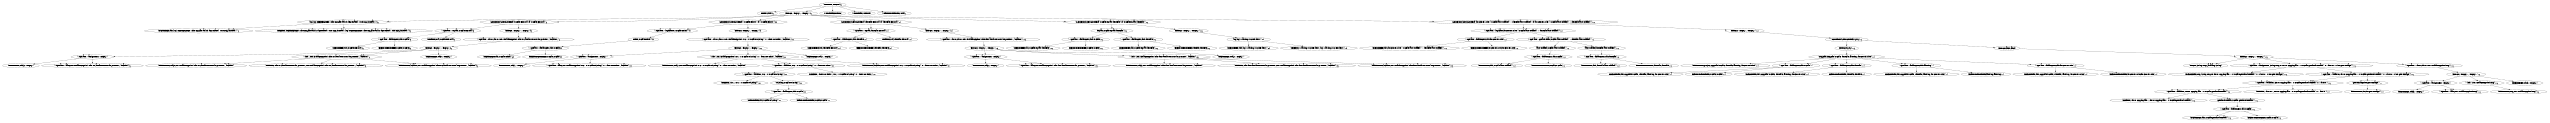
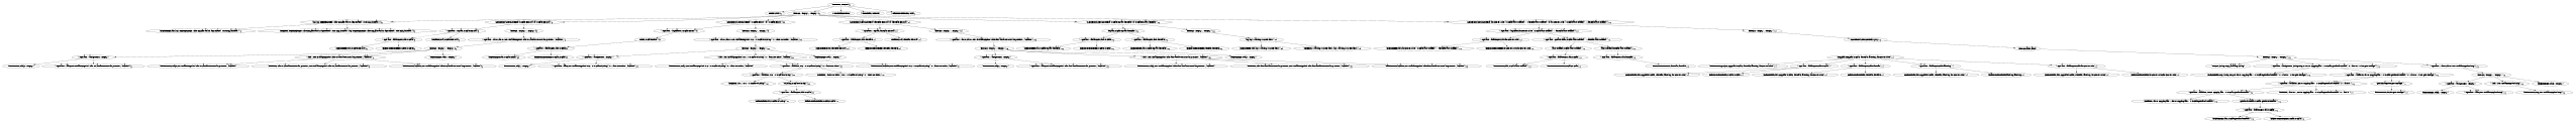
  digraph {
    n1 [label=<(METHOD,execute)<SUB>92</SUB>>]
    n2 [label=<(PARAM,this)<SUB>92</SUB>>]
    n3 [label=<(BLOCK,&lt;empty&gt;,&lt;empty&gt;)<SUB>92</SUB>>]
    n4 [label=<(MODIFIER,PUBLIC)>]
    n5 [label=<(MODIFIER,VIRTUAL)>]
    n6 [label=<(METHOD_RETURN,void)<SUB>92</SUB>>]
    n7 [label=<(log,log(&quot;DEPRECATED - The copyfile task is deprecated.  Use copy instead.&quot;))<SUB>93</SUB>>]
    n8 [label=<(CONTROL_STRUCTURE,if (srcFile == null),if (srcFile == null))<SUB>95</SUB>>]
    n9 [label=<(CONTROL_STRUCTURE,if (!srcFile.exists()),if (!srcFile.exists()))<SUB>99</SUB>>]
    n10 [label=<(CONTROL_STRUCTURE,if (destFile == null),if (destFile == null))<SUB>104</SUB>>]
    n11 [label=<(CONTROL_STRUCTURE,if (srcFile.equals(destFile)),if (srcFile.equals(destFile)))<SUB>108</SUB>>]
    n12 [label=<(CONTROL_STRUCTURE,if (forceOverwrite || srcFile.lastModified() &gt; destFile.lastModified()),if (forceOverwrite || srcFile.lastModified() &gt; destFile.lastModified()))<SUB>112</SUB>>]
    n13 [label=<(IDENTIFIER,this,log(&quot;DEPRECATED - The copyfile task is deprecated.  Use copy instead.&quot;))<SUB>93</SUB>>]
    n14 [label=<(LITERAL,&quot;DEPRECATED - The copyfile task is deprecated.  Use copy instead.&quot;,log(&quot;DEPRECATED - The copyfile task is deprecated.  Use copy instead.&quot;))<SUB>93</SUB>>]
    n15 [label=<(&lt;operator&gt;.equals,srcFile == null)<SUB>95</SUB>>]
    n16 [label=<(BLOCK,&lt;empty&gt;,&lt;empty&gt;)<SUB>95</SUB>>]
    n17 [label=<(&lt;operator&gt;.logicalNot,!srcFile.exists())<SUB>99</SUB>>]
    n18 [label=<(BLOCK,&lt;empty&gt;,&lt;empty&gt;)<SUB>99</SUB>>]
    n19 [label=<(&lt;operator&gt;.equals,destFile == null)<SUB>104</SUB>>]
    n20 [label=<(BLOCK,&lt;empty&gt;,&lt;empty&gt;)<SUB>104</SUB>>]
    n21 [label=<(equals,srcFile.equals(destFile))<SUB>108</SUB>>]
    n22 [label=<(BLOCK,&lt;empty&gt;,&lt;empty&gt;)<SUB>108</SUB>>]
    n23 [label=<(&lt;operator&gt;.logicalOr,forceOverwrite || srcFile.lastModified() &gt; destFile.lastModified())<SUB>112</SUB>>]
    n24 [label=<(BLOCK,&lt;empty&gt;,&lt;empty&gt;)<SUB>112</SUB>>]
    n25 [label=<(&lt;operator&gt;.fieldAccess,this.srcFile)<SUB>95</SUB>>]
    n26 [label=<(LITERAL,null,srcFile == null)<SUB>95</SUB>>]
    n27 [label=<(&lt;operator&gt;.throw,throw new BuildException(&quot;The src attribute must be present.&quot;, location);)<SUB>96</SUB>>]
    n28 [label=<(IDENTIFIER,this,srcFile == null)<SUB>95</SUB>>]
    n29 [label=<(FIELD_IDENTIFIER,srcFile,srcFile)<SUB>95</SUB>>]
    n30 [label=<(BLOCK,&lt;empty&gt;,&lt;empty&gt;)<SUB>96</SUB>>]
    n31 [label=<(&lt;operator&gt;.assignment,&lt;empty&gt;)>]
    n32 [label=<(&lt;init&gt;,new BuildException(&quot;The src attribute must be present.&quot;, location))<SUB>96</SUB>>]
    n33 [label=<(IDENTIFIER,$obj0,&lt;empty&gt;)>]
    n34 [label=<(IDENTIFIER,$obj0,&lt;empty&gt;)>]
    n35 [label=<(&lt;operator&gt;.alloc,new BuildException(&quot;The src attribute must be present.&quot;, location))<SUB>96</SUB>>]
    n36 [label=<(IDENTIFIER,$obj0,new BuildException(&quot;The src attribute must be present.&quot;, location))>]
    n37 [label=<(LITERAL,&quot;The src attribute must be present.&quot;,new BuildException(&quot;The src attribute must be present.&quot;, location))<SUB>96</SUB>>]
    n38 [label=<(IDENTIFIER,location,new BuildException(&quot;The src attribute must be present.&quot;, location))<SUB>96</SUB>>]
    n39 [label=<(exists,srcFile.exists())<SUB>99</SUB>>]
    n40 [label=<(&lt;operator&gt;.throw,throw new BuildException(&quot;src &quot; + srcFile.toString() + &quot; does not exist.&quot;, location);)<SUB>100</SUB>>]
    n41 [label=<(&lt;operator&gt;.fieldAccess,this.srcFile)<SUB>99</SUB>>]
    n42 [label=<(IDENTIFIER,this,srcFile.exists())<SUB>89</SUB>>]
    n43 [label=<(FIELD_IDENTIFIER,srcFile,srcFile)<SUB>99</SUB>>]
    n44 [label=<(BLOCK,&lt;empty&gt;,&lt;empty&gt;)<SUB>100</SUB>>]
    n45 [label=<(&lt;operator&gt;.assignment,&lt;empty&gt;)>]
    n46 [label=<(&lt;init&gt;,new BuildException(&quot;src &quot; + srcFile.toString() + &quot; does not exist.&quot;, location))<SUB>100</SUB>>]
    n47 [label=<(IDENTIFIER,$obj1,&lt;empty&gt;)>]
    n48 [label=<(IDENTIFIER,$obj1,&lt;empty&gt;)>]
    n49 [label=<(&lt;operator&gt;.alloc,new BuildException(&quot;src &quot; + srcFile.toString() + &quot; does not exist.&quot;, location))<SUB>100</SUB>>]
    n50 [label=<(IDENTIFIER,$obj1,new BuildException(&quot;src &quot; + srcFile.toString() + &quot; does not exist.&quot;, location))>]
    n51 [label=<(&lt;operator&gt;.addition,&quot;src &quot; + srcFile.toString() + &quot; does not exist.&quot;)<SUB>100</SUB>>]
    n52 [label=<(IDENTIFIER,location,new BuildException(&quot;src &quot; + srcFile.toString() + &quot; does not exist.&quot;, location))<SUB>101</SUB>>]
    n53 [label=<(&lt;operator&gt;.addition,&quot;src &quot; + srcFile.toString())<SUB>100</SUB>>]
    n54 [label=<(LITERAL,&quot; does not exist.&quot;,&quot;src &quot; + srcFile.toString() + &quot; does not exist.&quot;)<SUB>101</SUB>>]
    n55 [label=<(LITERAL,&quot;src &quot;,&quot;src &quot; + srcFile.toString())<SUB>100</SUB>>]
    n56 [label=<(toString,srcFile.toString())<SUB>100</SUB>>]
    n57 [label=<(&lt;operator&gt;.fieldAccess,this.srcFile)<SUB>100</SUB>>]
    n58 [label=<(IDENTIFIER,this,srcFile.toString())<SUB>100</SUB>>]
    n59 [label=<(FIELD_IDENTIFIER,srcFile,srcFile)<SUB>100</SUB>>]
    n60 [label=<(&lt;operator&gt;.fieldAccess,this.destFile)<SUB>104</SUB>>]
    n61 [label=<(LITERAL,null,destFile == null)<SUB>104</SUB>>]
    n62 [label=<(&lt;operator&gt;.throw,throw new BuildException(&quot;The dest attribute must be present.&quot;, location);)<SUB>105</SUB>>]
    n63 [label=<(IDENTIFIER,this,destFile == null)<SUB>104</SUB>>]
    n64 [label=<(FIELD_IDENTIFIER,destFile,destFile)<SUB>104</SUB>>]
    n65 [label=<(BLOCK,&lt;empty&gt;,&lt;empty&gt;)<SUB>105</SUB>>]
    n66 [label=<(&lt;operator&gt;.assignment,&lt;empty&gt;)>]
    n67 [label=<(&lt;init&gt;,new BuildException(&quot;The dest attribute must be present.&quot;, location))<SUB>105</SUB>>]
    n68 [label=<(IDENTIFIER,$obj2,&lt;empty&gt;)>]
    n69 [label=<(IDENTIFIER,$obj2,&lt;empty&gt;)>]
    n70 [label=<(&lt;operator&gt;.alloc,new BuildException(&quot;The dest attribute must be present.&quot;, location))<SUB>105</SUB>>]
    n71 [label=<(IDENTIFIER,$obj2,new BuildException(&quot;The dest attribute must be present.&quot;, location))>]
    n72 [label=<(LITERAL,&quot;The dest attribute must be present.&quot;,new BuildException(&quot;The dest attribute must be present.&quot;, location))<SUB>105</SUB>>]
    n73 [label=<(IDENTIFIER,location,new BuildException(&quot;The dest attribute must be present.&quot;, location))<SUB>105</SUB>>]
    n74 [label=<(&lt;operator&gt;.fieldAccess,this.srcFile)<SUB>108</SUB>>]
    n75 [label=<(&lt;operator&gt;.fieldAccess,this.destFile)<SUB>108</SUB>>]
    n76 [label=<(log,log(&quot;Warning: src == dest&quot;))<SUB>109</SUB>>]
    n77 [label=<(IDENTIFIER,this,srcFile.equals(destFile))<SUB>108</SUB>>]
    n78 [label=<(FIELD_IDENTIFIER,srcFile,srcFile)<SUB>108</SUB>>]
    n79 [label=<(IDENTIFIER,this,srcFile.equals(destFile))<SUB>108</SUB>>]
    n80 [label=<(FIELD_IDENTIFIER,destFile,destFile)<SUB>108</SUB>>]
    n81 [label=<(IDENTIFIER,this,log(&quot;Warning: src == dest&quot;))<SUB>109</SUB>>]
    n82 [label=<(LITERAL,&quot;Warning: src == dest&quot;,log(&quot;Warning: src == dest&quot;))<SUB>109</SUB>>]
    n83 [label=<(&lt;operator&gt;.fieldAccess,this.forceOverwrite)<SUB>112</SUB>>]
    n84 [label=<(&lt;operator&gt;.greaterThan,srcFile.lastModified() &gt; destFile.lastModified())<SUB>112</SUB>>]
    n85 [label=<(CONTROL_STRUCTURE,try,try)<SUB>113</SUB>>]
    n86 [label=<(IDENTIFIER,this,forceOverwrite || srcFile.lastModified() &gt; destFile.lastModified())<SUB>112</SUB>>]
    n87 [label=<(FIELD_IDENTIFIER,forceOverwrite,forceOverwrite)<SUB>112</SUB>>]
    n88 [label=<(lastModified,srcFile.lastModified())<SUB>112</SUB>>]
    n89 [label=<(lastModified,destFile.lastModified())<SUB>112</SUB>>]
    n90 [label=<(&lt;operator&gt;.fieldAccess,this.srcFile)<SUB>112</SUB>>]
    n91 [label=<(&lt;operator&gt;.fieldAccess,this.destFile)<SUB>112</SUB>>]
    n92 [label=<(IDENTIFIER,this,srcFile.lastModified())<SUB>112</SUB>>]
    n93 [label=<(FIELD_IDENTIFIER,srcFile,srcFile)<SUB>112</SUB>>]
-   n94 [label=<(IDENTIFIER,this,destFile.lastModified())<SUB>112</SUB>>]
    n95 [label=<(FIELD_IDENTIFIER,destFile,destFile)<SUB>112</SUB>>]
-   n96 [label=<(BLOCK,try,try)<SUB>113</SUB>>]
    n97 [label=<(BLOCK,catch,catch)>]
    n98 [label=<(copyFile,copyFile(srcFile, destFile, filtering, forceOverwrite))<SUB>114</SUB>>]
    n99 [label=<(BLOCK,&lt;empty&gt;,&lt;empty&gt;)<SUB>115</SUB>>]
    n100 [label=<(IDENTIFIER,project,copyFile(srcFile, destFile, filtering, forceOverwrite))<SUB>114</SUB>>]
    n101 [label=<(&lt;operator&gt;.fieldAccess,this.srcFile)<SUB>114</SUB>>]
    n102 [label=<(&lt;operator&gt;.fieldAccess,this.destFile)<SUB>114</SUB>>]
    n103 [label=<(&lt;operator&gt;.fieldAccess,this.filtering)<SUB>114</SUB>>]
    n104 [label=<(&lt;operator&gt;.fieldAccess,this.forceOverwrite)<SUB>114</SUB>>]
    n105 [label=<(IDENTIFIER,this,copyFile(srcFile, destFile, filtering, forceOverwrite))<SUB>114</SUB>>]
    n106 [label=<(FIELD_IDENTIFIER,srcFile,srcFile)<SUB>114</SUB>>]
    n107 [label=<(IDENTIFIER,this,copyFile(srcFile, destFile, filtering, forceOverwrite))<SUB>114</SUB>>]
    n108 [label=<(FIELD_IDENTIFIER,destFile,destFile)<SUB>114</SUB>>]
    n109 [label=<(IDENTIFIER,this,copyFile(srcFile, destFile, filtering, forceOverwrite))<SUB>114</SUB>>]
    n110 [label=<(FIELD_IDENTIFIER,filtering,filtering)<SUB>114</SUB>>]
    n111 [label=<(IDENTIFIER,this,copyFile(srcFile, destFile, filtering, forceOverwrite))<SUB>114</SUB>>]
    n112 [label=<(FIELD_IDENTIFIER,forceOverwrite,forceOverwrite)<SUB>114</SUB>>]
    n113 [label=<(LOCAL,String msg: java.lang.String)>]
    n114 [label=<(&lt;operator&gt;.assignment,String msg = &quot;Error copying file: &quot; + srcFile.getAbsolutePath() + &quot; due to &quot; + ioe.getMessage())<SUB>116</SUB>>]
    n115 [label=<(&lt;operator&gt;.throw,throw new BuildException(msg);)<SUB>118</SUB>>]
    n116 [label=<(IDENTIFIER,msg,String msg = &quot;Error copying file: &quot; + srcFile.getAbsolutePath() + &quot; due to &quot; + ioe.getMessage())<SUB>116</SUB>>]
    n117 [label=<(&lt;operator&gt;.addition,&quot;Error copying file: &quot; + srcFile.getAbsolutePath() + &quot; due to &quot; + ioe.getMessage())<SUB>116</SUB>>]
    n118 [label=<(BLOCK,&lt;empty&gt;,&lt;empty&gt;)<SUB>118</SUB>>]
    n119 [label=<(&lt;operator&gt;.addition,&quot;Error copying file: &quot; + srcFile.getAbsolutePath() + &quot; due to &quot;)<SUB>116</SUB>>]
    n120 [label=<(getMessage,ioe.getMessage())<SUB>117</SUB>>]
    n121 [label=<(&lt;operator&gt;.addition,&quot;Error copying file: &quot; + srcFile.getAbsolutePath())<SUB>116</SUB>>]
    n122 [label=<(LITERAL,&quot; due to &quot;,&quot;Error copying file: &quot; + srcFile.getAbsolutePath() + &quot; due to &quot;)<SUB>117</SUB>>]
    n123 [label=<(IDENTIFIER,ioe,ioe.getMessage())<SUB>117</SUB>>]
    n124 [label=<(LITERAL,&quot;Error copying file: &quot;,&quot;Error copying file: &quot; + srcFile.getAbsolutePath())<SUB>116</SUB>>]
    n125 [label=<(getAbsolutePath,srcFile.getAbsolutePath())<SUB>116</SUB>>]
    n126 [label=<(&lt;operator&gt;.fieldAccess,this.srcFile)<SUB>116</SUB>>]
    n127 [label=<(IDENTIFIER,this,srcFile.getAbsolutePath())<SUB>116</SUB>>]
    n128 [label=<(FIELD_IDENTIFIER,srcFile,srcFile)<SUB>116</SUB>>]
    n129 [label=<(&lt;operator&gt;.assignment,&lt;empty&gt;)>]
    n130 [label=<(&lt;init&gt;,new BuildException(msg))<SUB>118</SUB>>]
    n131 [label=<(IDENTIFIER,$obj3,&lt;empty&gt;)>]
    n132 [label=<(IDENTIFIER,$obj3,&lt;empty&gt;)>]
    n133 [label=<(&lt;operator&gt;.alloc,new BuildException(msg))<SUB>118</SUB>>]
    n134 [label=<(IDENTIFIER,msg,new BuildException(msg))<SUB>118</SUB>>]
    n1 -> n2
    n1 -> n3
    n1 -> n4
    n1 -> n5
    n1 -> n6
    n3 -> n7
    n3 -> n8
    n3 -> n9
    n3 -> n10
    n3 -> n11
    n3 -> n12
    n7 -> n13
    n7 -> n14
    n8 -> n15
    n8 -> n16
    n9 -> n17
    n9 -> n18
    n10 -> n19
    n10 -> n20
    n11 -> n21
    n11 -> n22
    n12 -> n23
    n12 -> n24
    n15 -> n25
    n15 -> n26
    n16 -> n27
    n17 -> n39
    n18 -> n40
    n19 -> n60
    n19 -> n61
    n20 -> n62
    n21 -> n74
    n21 -> n75
    n22 -> n76
    n23 -> n83
    n23 -> n84
    n24 -> n85
    n25 -> n28
    n25 -> n29
    n27 -> n30
    n30 -> n31
    n30 -> n32
    n30 -> n33
    n31 -> n34
    n31 -> n35
    n32 -> n36
    n32 -> n37
    n32 -> n38
    n39 -> n41
    n40 -> n44
    n41 -> n42
    n41 -> n43
    n44 -> n45
    n44 -> n46
    n44 -> n47
    n45 -> n48
    n45 -> n49
    n46 -> n50
    n46 -> n51
    n46 -> n52
    n51 -> n53
    n51 -> n54
    n53 -> n55
    n53 -> n56
    n56 -> n57
    n57 -> n58
    n57 -> n59
    n60 -> n63
    n60 -> n64
    n62 -> n65
    n65 -> n66
    n65 -> n67
    n65 -> n68
    n66 -> n69
    n66 -> n70
    n67 -> n71
    n67 -> n72
    n67 -> n73
    n74 -> n77
    n74 -> n78
    n75 -> n79
    n75 -> n80
    n76 -> n81
    n76 -> n82
    n83 -> n86
    n83 -> n87
    n84 -> n88
    n84 -> n89
-   n85 -> n96
    n85 -> n97
    n88 -> n90
    n89 -> n91
    n90 -> n92
    n90 -> n93
-   n91 -> n94
    n91 -> n95
-   n96 -> n98
    n97 -> n99
    n98 -> n100
    n98 -> n101
    n98 -> n102
    n98 -> n103
    n98 -> n104
    n99 -> n113
    n99 -> n114
    n99 -> n115
    n101 -> n105
    n101 -> n106
    n102 -> n107
    n102 -> n108
    n103 -> n109
    n103 -> n110
    n104 -> n111
    n104 -> n112
    n114 -> n116
    n114 -> n117
    n115 -> n118
    n117 -> n119
    n117 -> n120
    n118 -> n129
    n118 -> n130
    n118 -> n131
    n119 -> n121
    n119 -> n122
    n120 -> n123
    n121 -> n124
    n121 -> n125
    n125 -> n126
    n126 -> n127
    n126 -> n128
    n129 -> n132
    n129 -> n133
    n130 -> n134
  }
